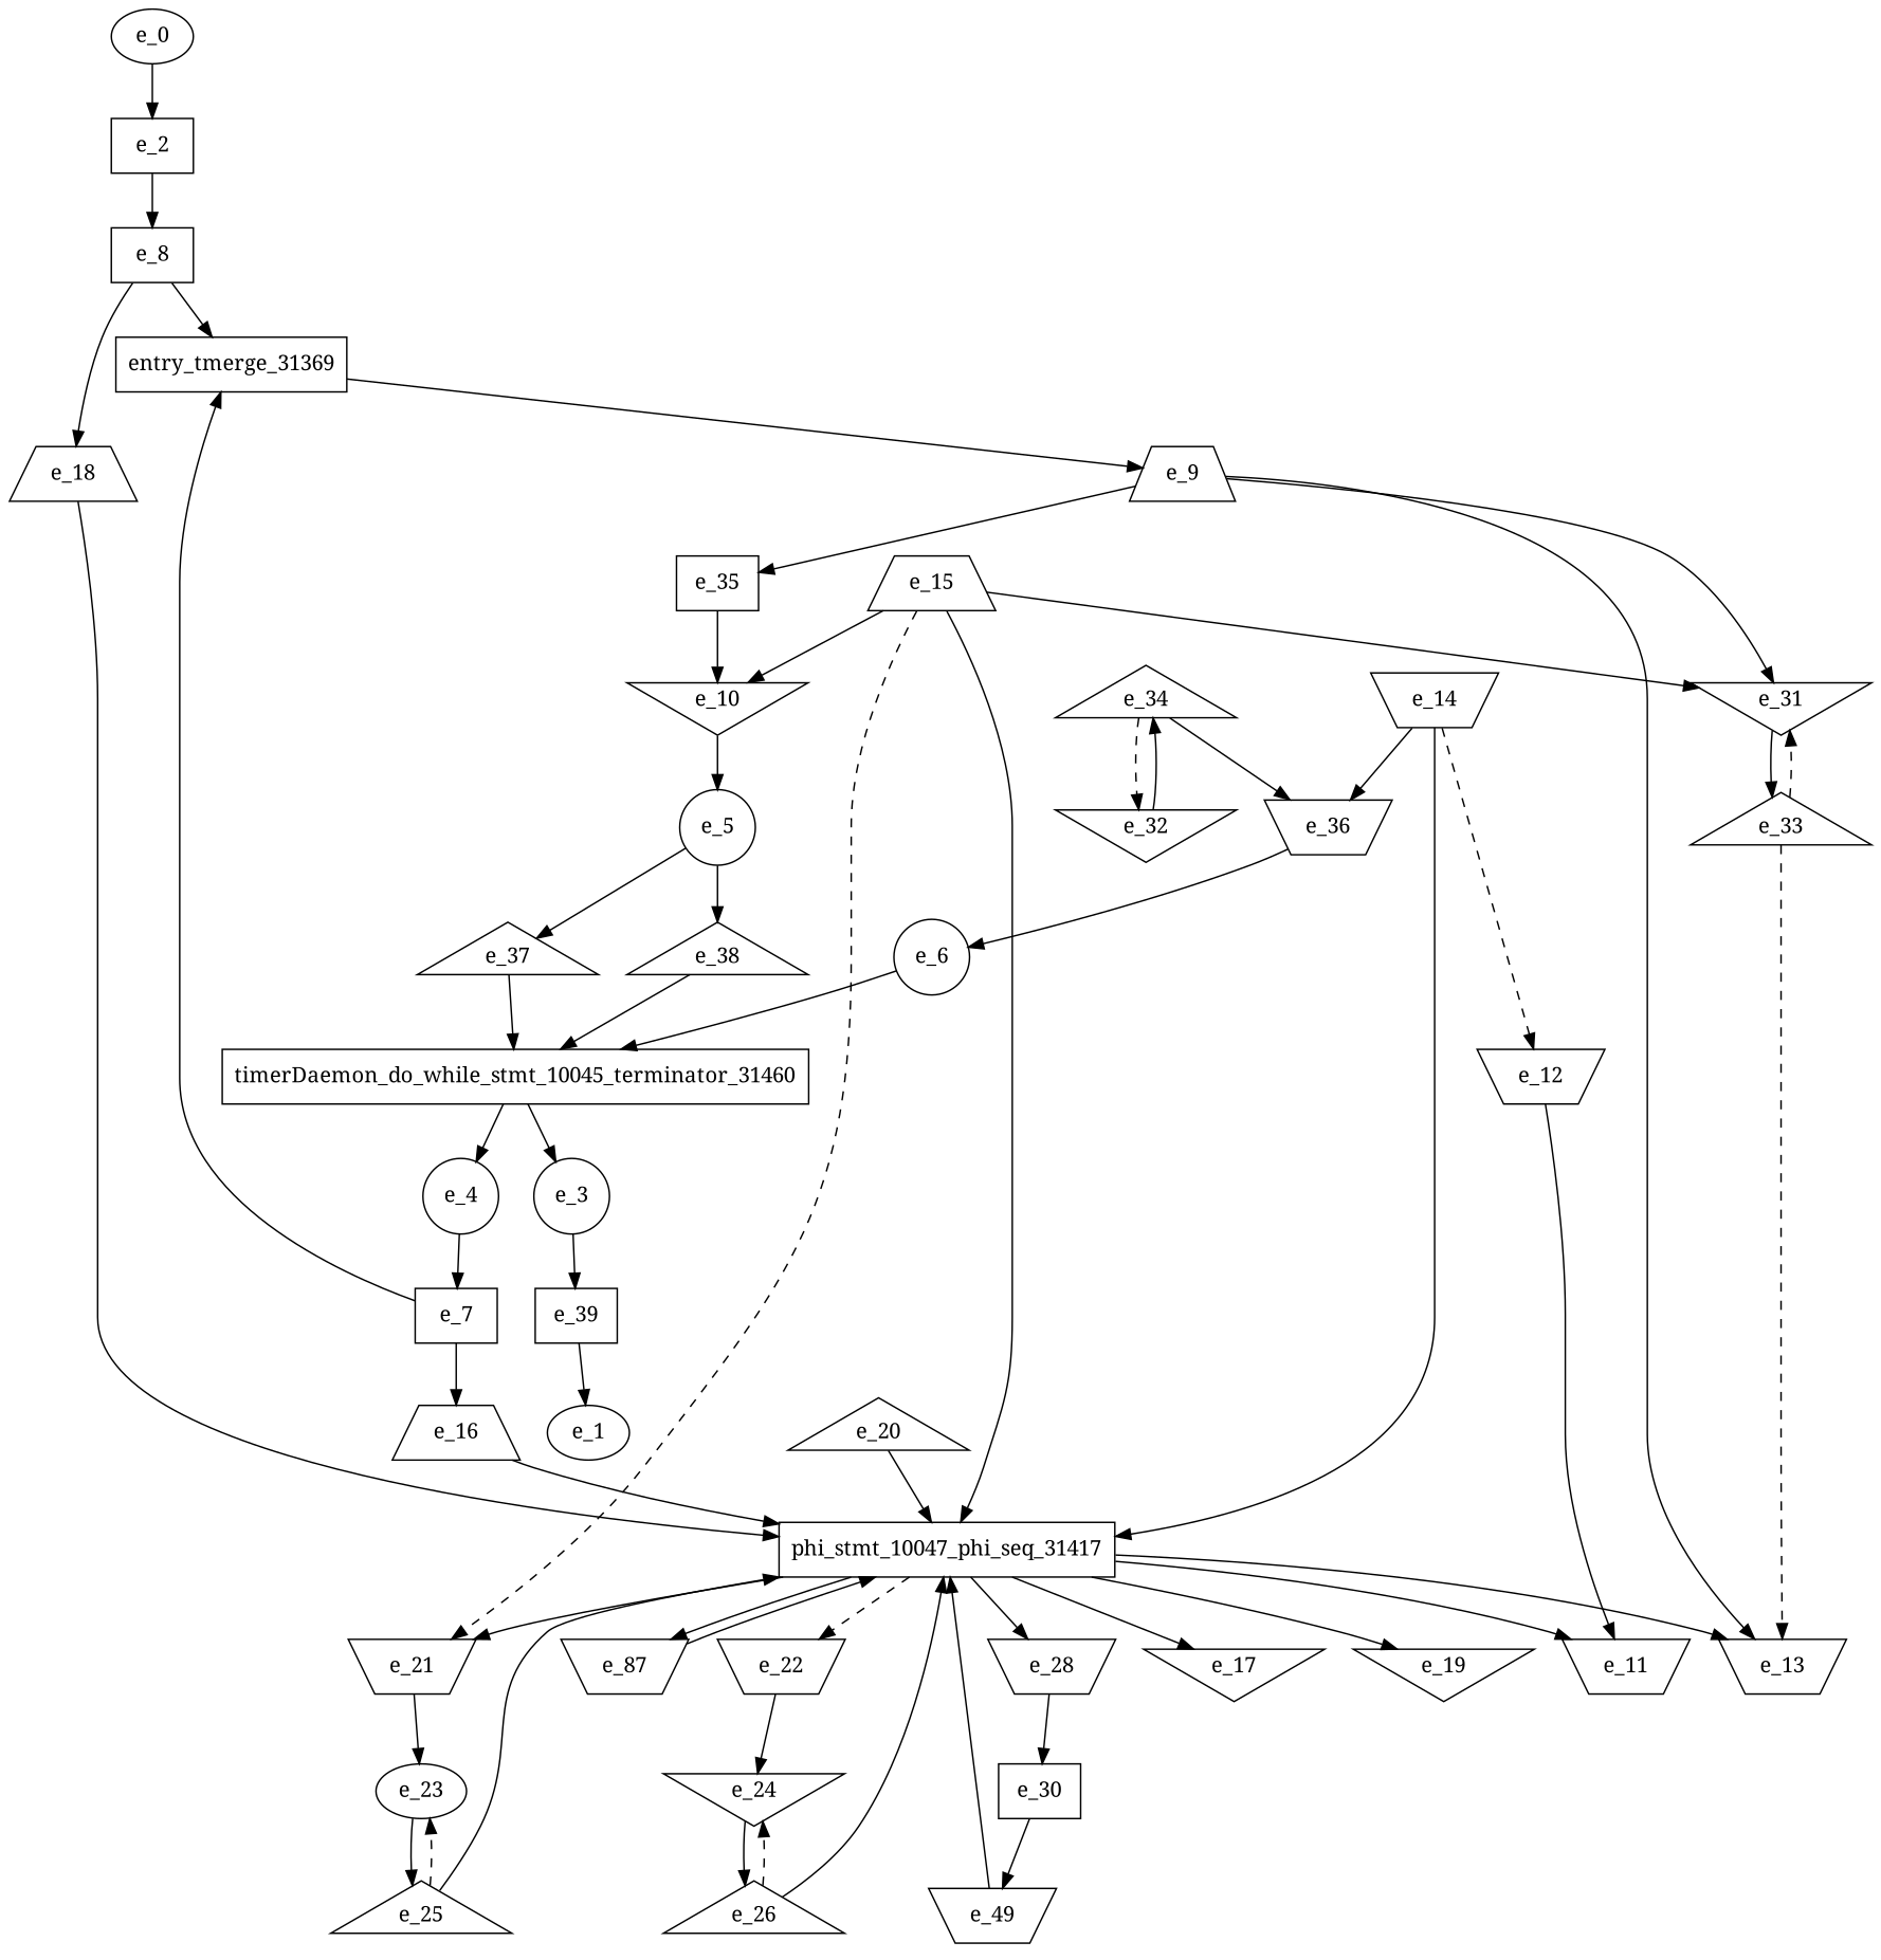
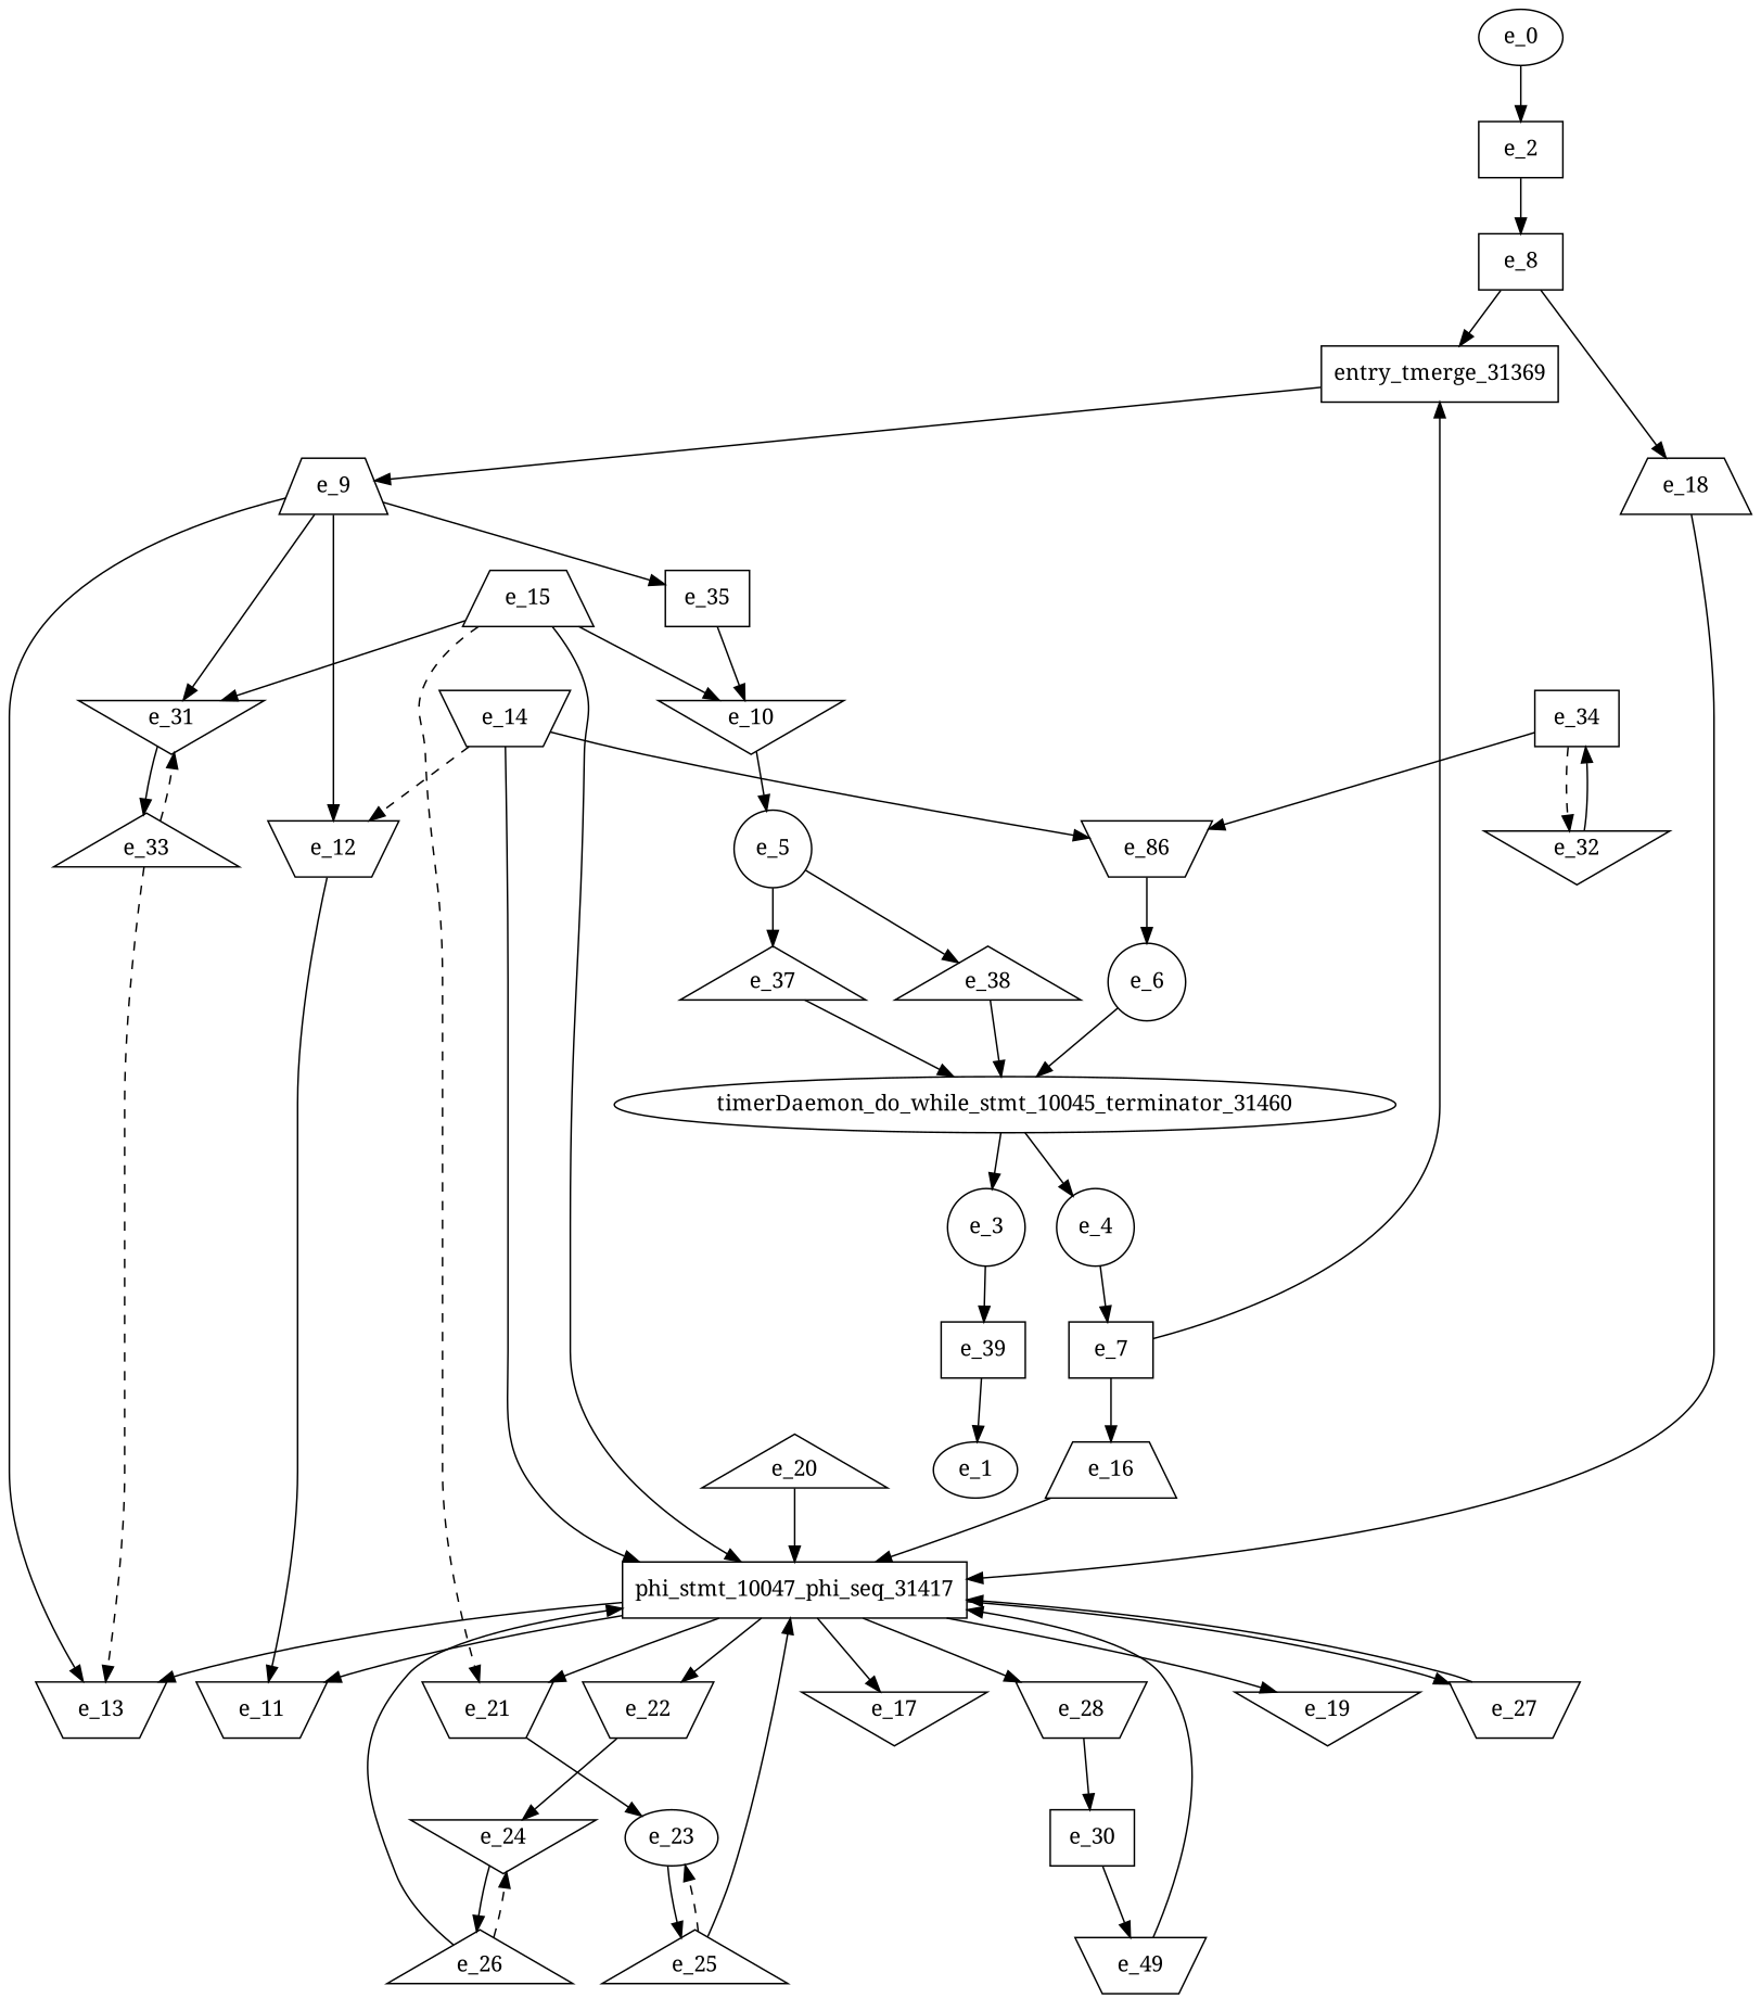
  digraph {
    fontname="Noto Serif"
    node [fontname="Noto Serif" shape=invtrapezium]
    edge [fontname="Noto Serif"]
    e_2 [shape=dot]
    e_8 [shape=dot]
    e_0 [shape=""]
    entry_tmerge_31369 [shape=rectangle]
    e_18 [shape=trapezium]
    e_3 [shape=circle]
    e_39 [shape=dot]
    e_1 [shape=""]
    e_4 [shape=circle]
    e_7 [shape=dot]
    e_16 [shape=trapezium]
    e_5 [shape=circle]
    e_37 [shape=triangle]
    e_38 [shape=triangle]
-   timerDaemon_do_while_stmt_10045_terminator_31460 [shape=rectangle]
+   timerDaemon_do_while_stmt_10045_terminator_31460 [shape=ellipse]
    e_6 [shape=circle]
    phi_stmt_10047_phi_seq_31417 [shape=rectangle]
    e_9 [shape=trapezium]
    e_12
    e_13
    e_31 [shape=invtriangle]
    e_35 [shape=dot]
    e_11
    e_33 [shape=triangle]
    e_10 [shape=invtriangle]
    e_14
-   e_36
+   e_36 [label=e_86]
    e_17 [shape=invtriangle]
    e_19 [shape=invtriangle]
    e_21
    e_22
-   e_27 [label=e_87]
+   e_27
    e_28
    e_15 [shape=trapezium]
    e_20 [shape=triangle]
    e_23 [shape=ellipse]
    e_25 [shape=triangle]
    e_24 [shape=invtriangle]
    e_26 [shape=triangle]
    e_30 [shape=dot]
    n41 [label=e_49]
    e_32 [shape=invtriangle]
-   e_34 [shape=triangle]
+   e_34 [shape=box]
    e_2 -> e_8
    e_8 -> entry_tmerge_31369
    e_8 -> e_18
    e_0 -> e_2
    entry_tmerge_31369 -> e_9
    e_18 -> phi_stmt_10047_phi_seq_31417
    e_3 -> e_39
    e_39 -> e_1
    e_4 -> e_7
    e_7 -> entry_tmerge_31369
    e_7 -> e_16
    e_16 -> phi_stmt_10047_phi_seq_31417
    e_5 -> e_37
    e_5 -> e_38
    e_37 -> timerDaemon_do_while_stmt_10045_terminator_31460
    e_38 -> timerDaemon_do_while_stmt_10045_terminator_31460
    timerDaemon_do_while_stmt_10045_terminator_31460 -> e_3
    timerDaemon_do_while_stmt_10045_terminator_31460 -> e_4
    e_6 -> timerDaemon_do_while_stmt_10045_terminator_31460
    phi_stmt_10047_phi_seq_31417 -> e_13
    phi_stmt_10047_phi_seq_31417 -> e_11
    phi_stmt_10047_phi_seq_31417 -> e_17
    phi_stmt_10047_phi_seq_31417 -> e_19
    phi_stmt_10047_phi_seq_31417 -> e_21
-   phi_stmt_10047_phi_seq_31417 -> e_22 [style=dashed]
+   phi_stmt_10047_phi_seq_31417 -> e_22
    phi_stmt_10047_phi_seq_31417 -> e_27
    phi_stmt_10047_phi_seq_31417 -> e_28
+   e_9 -> e_12
    e_9 -> e_13
    e_9 -> e_31
    e_9 -> e_35
    e_12 -> e_11
    e_31 -> e_33
    e_35 -> e_10
    e_33 -> e_13 [style=dashed]
    e_33 -> e_31 [style=dashed]
    e_10 -> e_5
    e_14 -> phi_stmt_10047_phi_seq_31417
    e_14 -> e_12 [style=dashed]
    e_14 -> e_36
    e_36 -> e_6
    e_21 -> e_23
    e_22 -> e_24
    e_27 -> phi_stmt_10047_phi_seq_31417
    e_28 -> e_30
    e_15 -> phi_stmt_10047_phi_seq_31417
    e_15 -> e_31
    e_15 -> e_10
    e_15 -> e_21 [style=dashed]
    e_20 -> phi_stmt_10047_phi_seq_31417
    e_23 -> e_25
    e_25 -> phi_stmt_10047_phi_seq_31417
    e_25 -> e_23 [style=dashed]
    e_24 -> e_26
    e_26 -> phi_stmt_10047_phi_seq_31417
    e_26 -> e_24 [style=dashed]
    e_30 -> n41
    n41 -> phi_stmt_10047_phi_seq_31417
    e_32 -> e_34
    e_34 -> e_36
    e_34 -> e_32 [style=dashed]
  }
